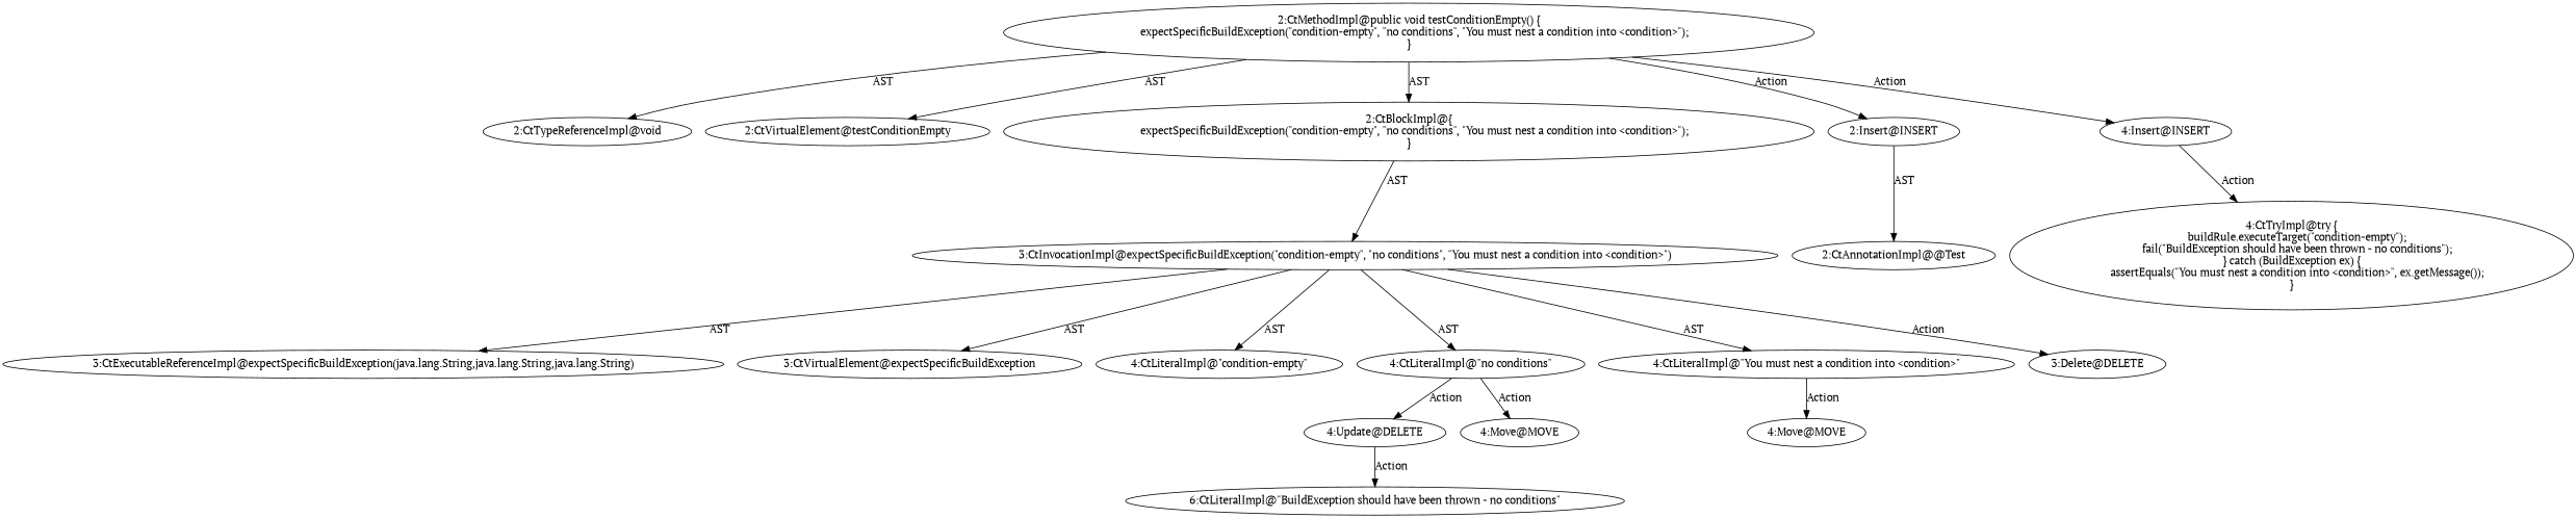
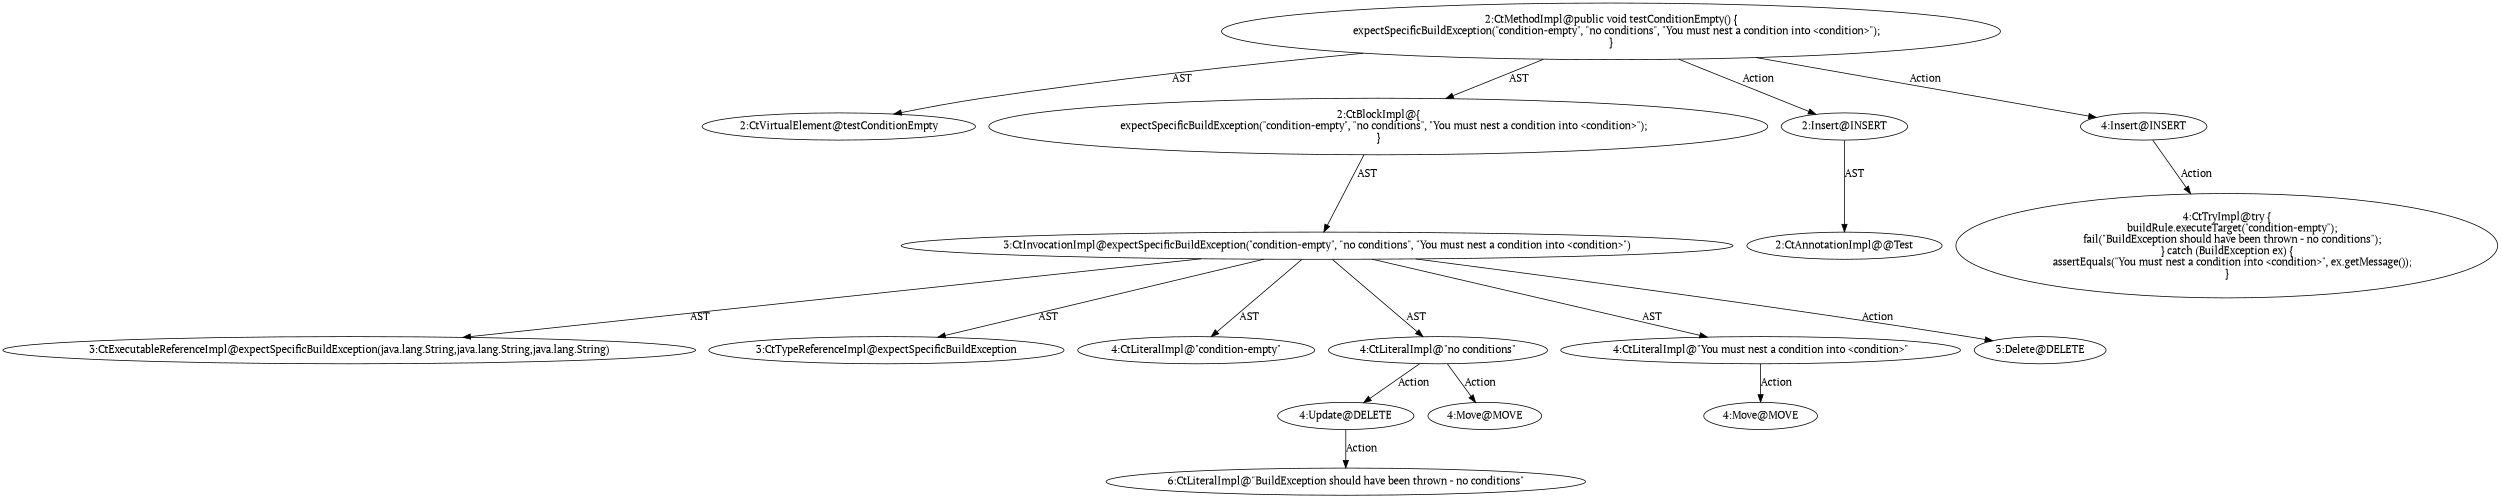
  digraph {
    fontname="PT Serif"
    node [fontname="PT Serif" shape=ellipse]
    edge [fontname="PT Serif"]
-   n1 [label="2:CtTypeReferenceImpl@void"]
    n2 [label="2:CtVirtualElement@testConditionEmpty"]
    n3 [label="3:CtExecutableReferenceImpl@expectSpecificBuildException(java.lang.String,java.lang.String,java.lang.String)"]
-   n4 [label="3:CtVirtualElement@expectSpecificBuildException"]
+   n4 [label="3:CtTypeReferenceImpl@expectSpecificBuildException"]
    n5 [label="4:CtLiteralImpl@\"condition-empty\""]
    n6 [label="4:CtLiteralImpl@\"no conditions\""]
    n7 [label="4:Update@DELETE"]
    n8 [label="4:Move@MOVE"]
    n9 [label="6:CtLiteralImpl@\"BuildException should have been thrown - no conditions\""]
    n10 [label="4:CtLiteralImpl@\"You must nest a condition into <condition>\""]
    n11 [label="4:Move@MOVE"]
    n12 [label="3:CtInvocationImpl@expectSpecificBuildException(\"condition-empty\", \"no conditions\", \"You must nest a condition into <condition>\")"]
    n13 [label="3:Delete@DELETE"]
    n14 [label="2:CtBlockImpl@\{\n    expectSpecificBuildException(\"condition-empty\", \"no conditions\", \"You must nest a condition into <condition>\");\n\}"]
    n15 [label="2:CtMethodImpl@public void testConditionEmpty() \{\n    expectSpecificBuildException(\"condition-empty\", \"no conditions\", \"You must nest a condition into <condition>\");\n\}"]
    n16 [label="2:Insert@INSERT"]
    n17 [label="4:Insert@INSERT"]
    n18 [label="2:CtAnnotationImpl@@Test"]
    n19 [label="4:CtTryImpl@try \{\n    buildRule.executeTarget(\"condition-empty\");\n    fail(\"BuildException should have been thrown - no conditions\");\n\} catch (BuildException ex) \{\n    assertEquals(\"You must nest a condition into <condition>\", ex.getMessage());\n\}"]
    n6 -> n7 [label=Action]
    n6 -> n8 [label=Action]
    n7 -> n9 [label=Action]
    n10 -> n11 [label=Action]
    n12 -> n3 [label=AST]
    n12 -> n4 [label=AST]
    n12 -> n5 [label=AST]
    n12 -> n6 [label=AST]
    n12 -> n10 [label=AST]
    n12 -> n13 [label=Action]
    n14 -> n12 [label=AST]
-   n15 -> n1 [label=AST]
    n15 -> n2 [label=AST]
    n15 -> n14 [label=AST]
    n15 -> n16 [label=Action]
    n15 -> n17 [label=Action]
    n16 -> n18 [label=AST]
    n17 -> n19 [label=Action]
  }
